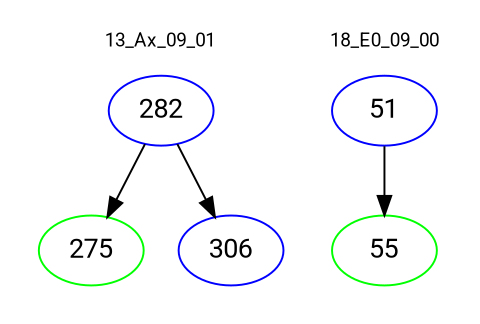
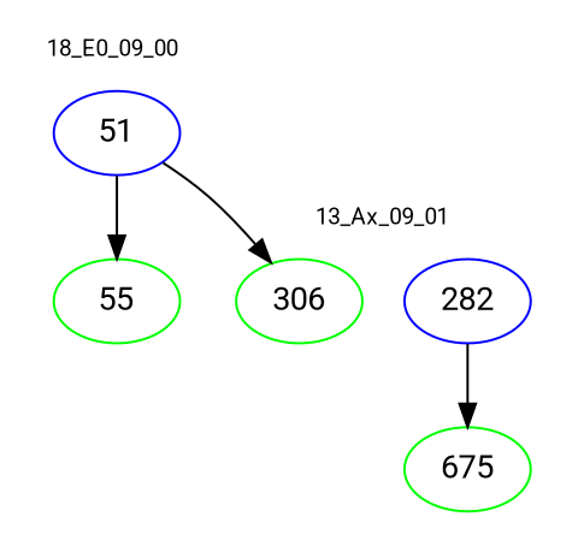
  digraph {
    fontname=Roboto
    node [color=blue fontname=Roboto]
    edge [color=black fontname=Roboto]
    n1 [label=282]
-   n2 [color=green label=275]
-   n3 [label=306]
+   n2 [color=green label=675]
+   n3 [color=green label=306]
    n4 [label=51]
    n5 [color=green label=55]
    subgraph cluster_1 {
      color=white
      fontsize=10
      label="13_Ax_09_01"
      n1
      n2
      n3
    }
    subgraph cluster_2 {
      color=white
      fontsize=10
      label="18_E0_09_00"
      n4
      n5
    }
    n1 -> n2
-   n1 -> n3
+   n4 -> n3
    n4 -> n5
  }
